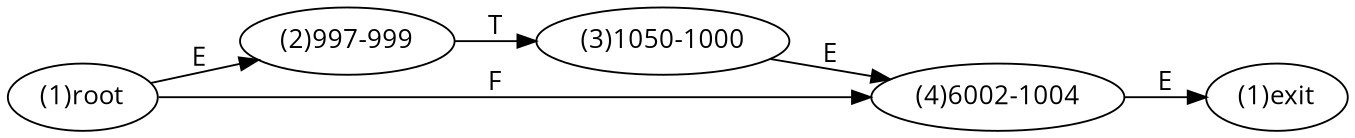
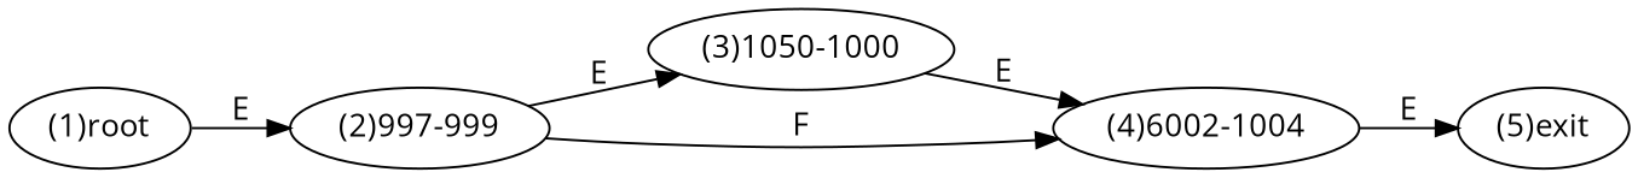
  digraph {
    fontname="Open Sans"
    rankdir=LR
    node [fontname="Open Sans"]
    edge [fontname="Open Sans"]
    n1 [label="(1)root"]
    n2 [label="(2)997-999"]
    n3 [label="(3)1050-1000"]
    n4 [label="(4)6002-1004"]
-   n5 [label="(1)exit"]
+   n5 [label="(5)exit"]
    n1 -> n2 [label=E]
-   n2 -> n3 [label=T]
-   n1 -> n4 [label=F]
+   n2 -> n3 [label=E]
+   n2 -> n4 [label=F]
    n3 -> n4 [label=E]
    n4 -> n5 [label=E]
  }
